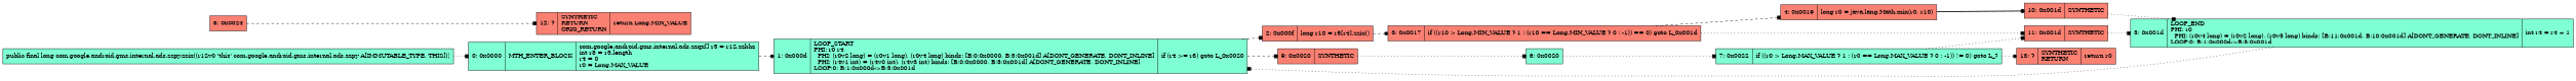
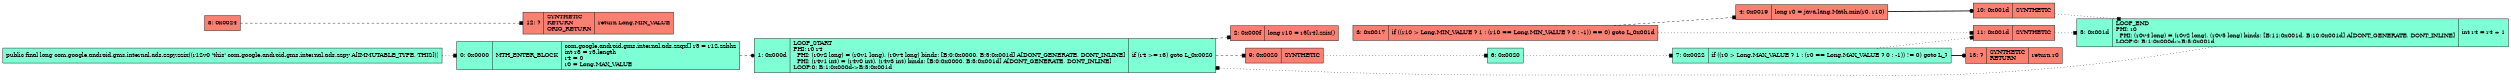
  digraph {
    rankdir=LR
    node [fillcolor=salmon shape=record style=filled]
    edge [arrowhead=box style=dotted]
    n1 [fillcolor=aquamarine label="{0\:\ 0x0000|MTH_ENTER_BLOCK\l|com.google.android.gms.internal.ads.zzqx[] r5 = r12.zzbhz\lint r8 = r5.length\lr4 = 0\lr0 = Long.MAX_VALUE\l}"]
    n2 [fillcolor=aquamarine label="{1\:\ 0x000d|LOOP_START\lPHI: r0 r4 \l  PHI: (r0v2 long) = (r0v1 long), (r0v4 long) binds: [B:0:0x0000, B:5:0x001d] A[DONT_GENERATE, DONT_INLINE]\l  PHI: (r4v1 int) = (r4v0 int), (r4v3 int) binds: [B:0:0x0000, B:5:0x001d] A[DONT_GENERATE, DONT_INLINE]\lLOOP:0: B:1:0x000d\-\>B:5:0x001d\l|if (r4 \>= r8) goto L_0x0020\l}"]
    n3 [label="{2\:\ 0x000f|long r10 = r5[r4].zzix()\l}"]
    n4 [label="{9\:\ 0x0020|SYNTHETIC\l}"]
    n5 [label="{3\:\ 0x0017|if ((r10 \> Long.MIN_VALUE ? 1 : (r10 == Long.MIN_VALUE ? 0 : \-1)) == 0) goto L_0x001d\l}"]
    n6 [fillcolor=aquamarine label="{6\:\ 0x0020}"]
    n7 [label="{4\:\ 0x0019|long r0 = java.lang.Math.min(r0, r10)\l}"]
    n8 [label="{11\:\ 0x001d|SYNTHETIC\l}"]
    n9 [label="{10\:\ 0x001d|SYNTHETIC\l}"]
    n10 [fillcolor=aquamarine label="{5\:\ 0x001d|LOOP_END\lPHI: r0 \l  PHI: (r0v4 long) = (r0v2 long), (r0v5 long) binds: [B:11:0x001d, B:10:0x001d] A[DONT_GENERATE, DONT_INLINE]\lLOOP:0: B:1:0x000d\-\>B:5:0x001d\l|int r4 = r4 + 1\l}"]
    n11 [fillcolor=aquamarine label="{7\:\ 0x0022|if ((r0 \> Long.MAX_VALUE ? 1 : (r0 == Long.MAX_VALUE ? 0 : \-1)) != 0) goto L_?\l}"]
    n12 [label="{13\:\ ?|SYNTHETIC\lRETURN\l|return r0\l}"]
    n13 [label="{8\:\ 0x0024}"]
    n14 [label="{12\:\ ?|SYNTHETIC\lRETURN\lORIG_RETURN\l|return Long.MIN_VALUE\l}"]
    n15 [fillcolor=aquamarine label="{public final long com.google.android.gms.internal.ads.zzpy.zzix((r12v0 'this' com.google.android.gms.internal.ads.zzpy A[IMMUTABLE_TYPE, THIS])) }"]
    n1 -> n2 [arrowhead=dot style=dashed]
    n2 -> n3 [style=dashed]
    n2 -> n4 [style=dashed]
-   n3 -> n5 [arrowhead=dot style=dashed]
    n4 -> n6
    n5 -> n7 [style=dashed]
    n5 -> n8
    n6 -> n11
    n7 -> n9 [arrowhead=dot style=bold]
    n8 -> n10
    n9 -> n10
    n10 -> n2
    n11 -> n8
-   n11 -> n12 [arrowhead=dot]
+   n11 -> n12 [arrowhead=dot style=bold]
    n13 -> n14 [style=dashed]
    n15 -> n1
  }
